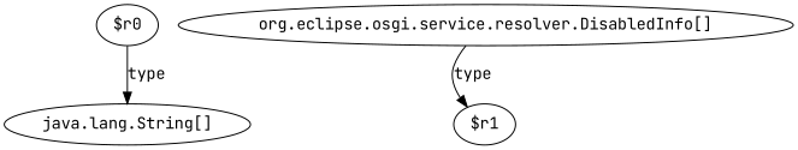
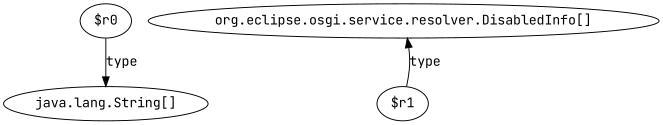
  digraph {
    fontname="JetBrains Mono"
    node [fontname="JetBrains Mono"]
    edge [fontname="JetBrains Mono"]
    n1 [label="java.lang.String[]"]
    n2 [label="$r0"]
    n3 [label="org.eclipse.osgi.service.resolver.DisabledInfo[]"]
    n4 [label="$r1"]
    n2 -> n1 [label=type]
-   n3 -> n4 [label=type]
+   n4 -> n3 [label=type]
  }
